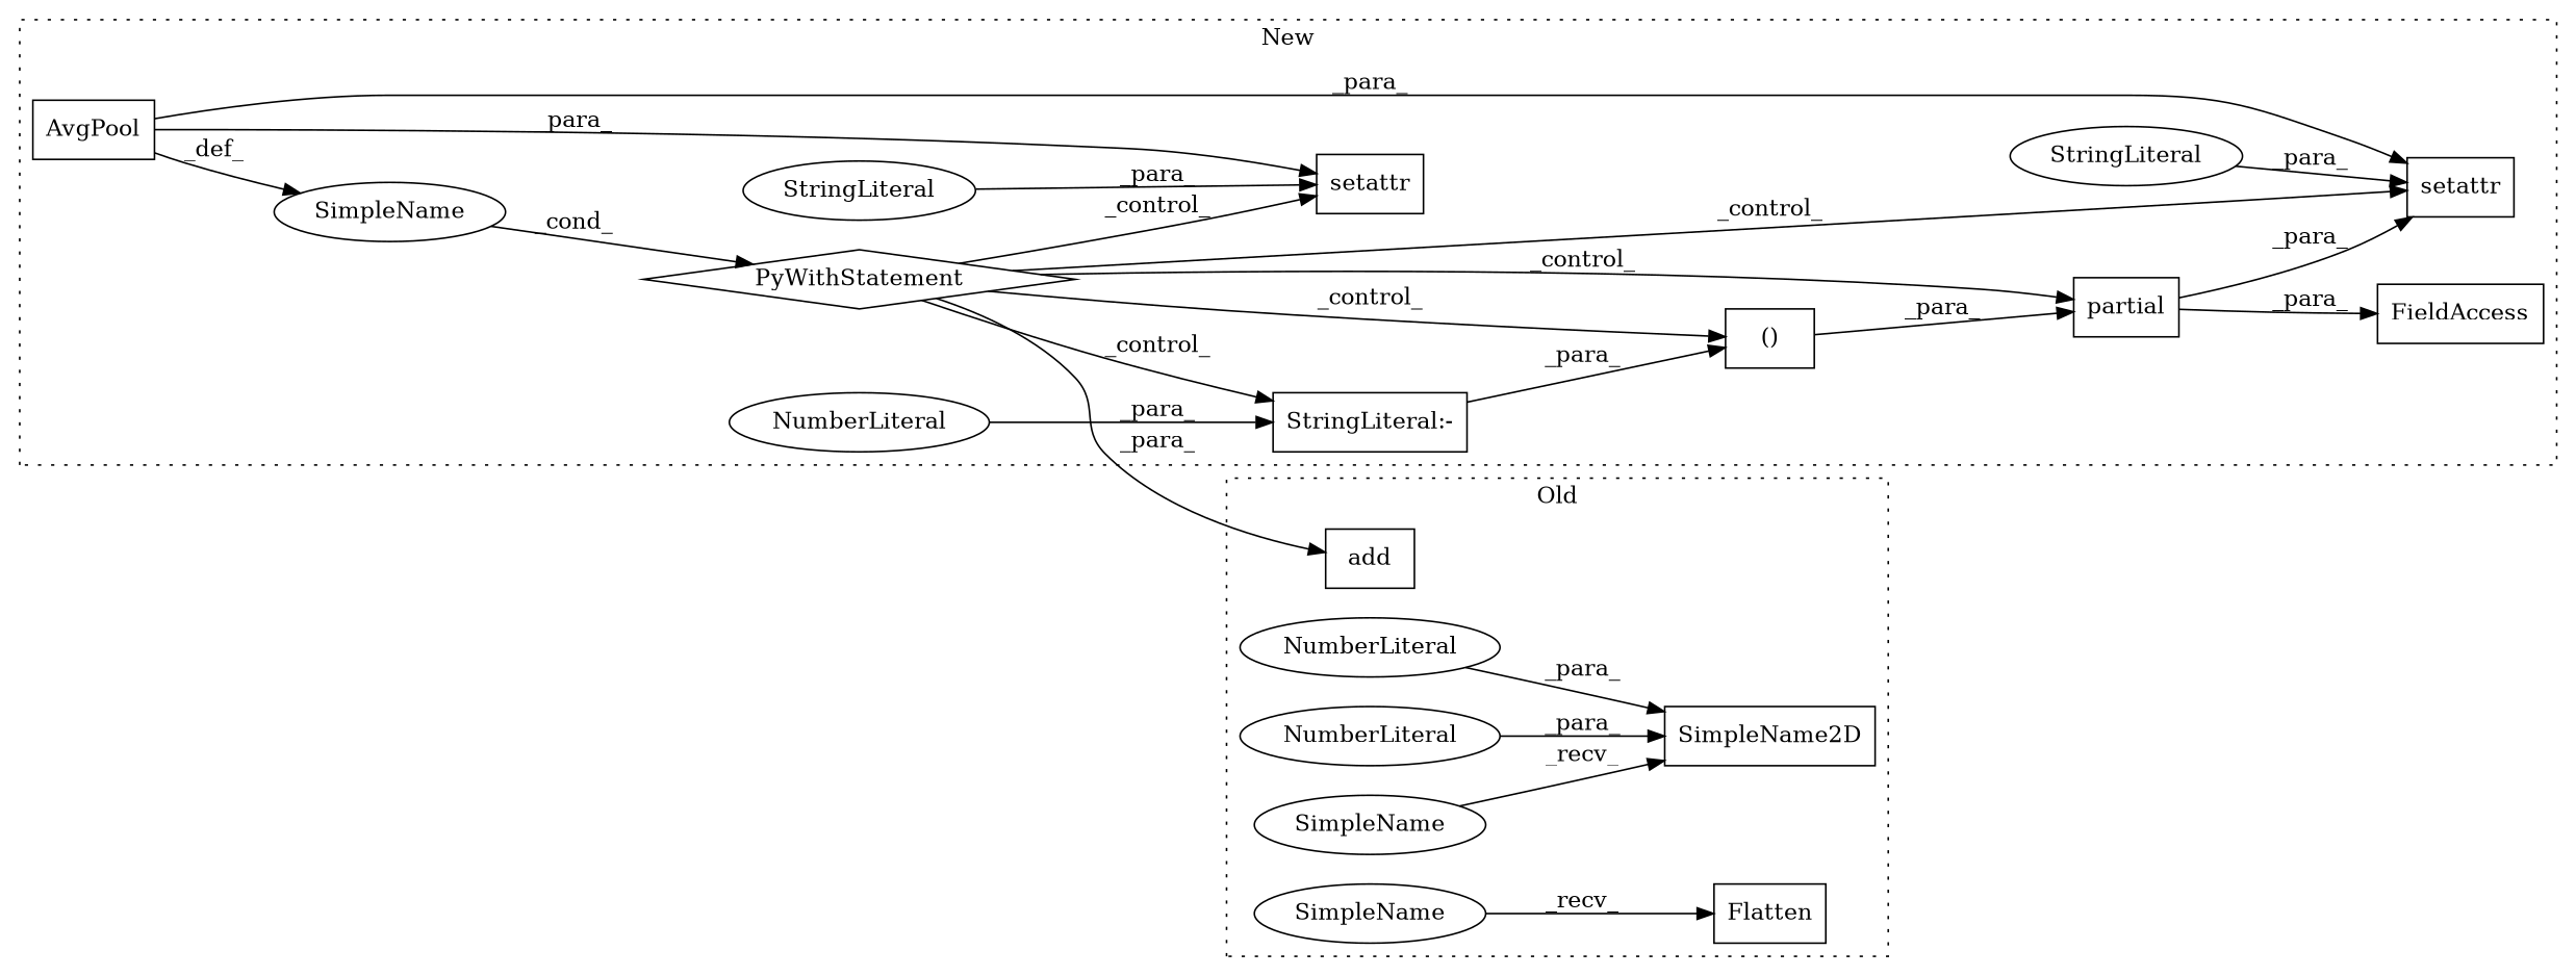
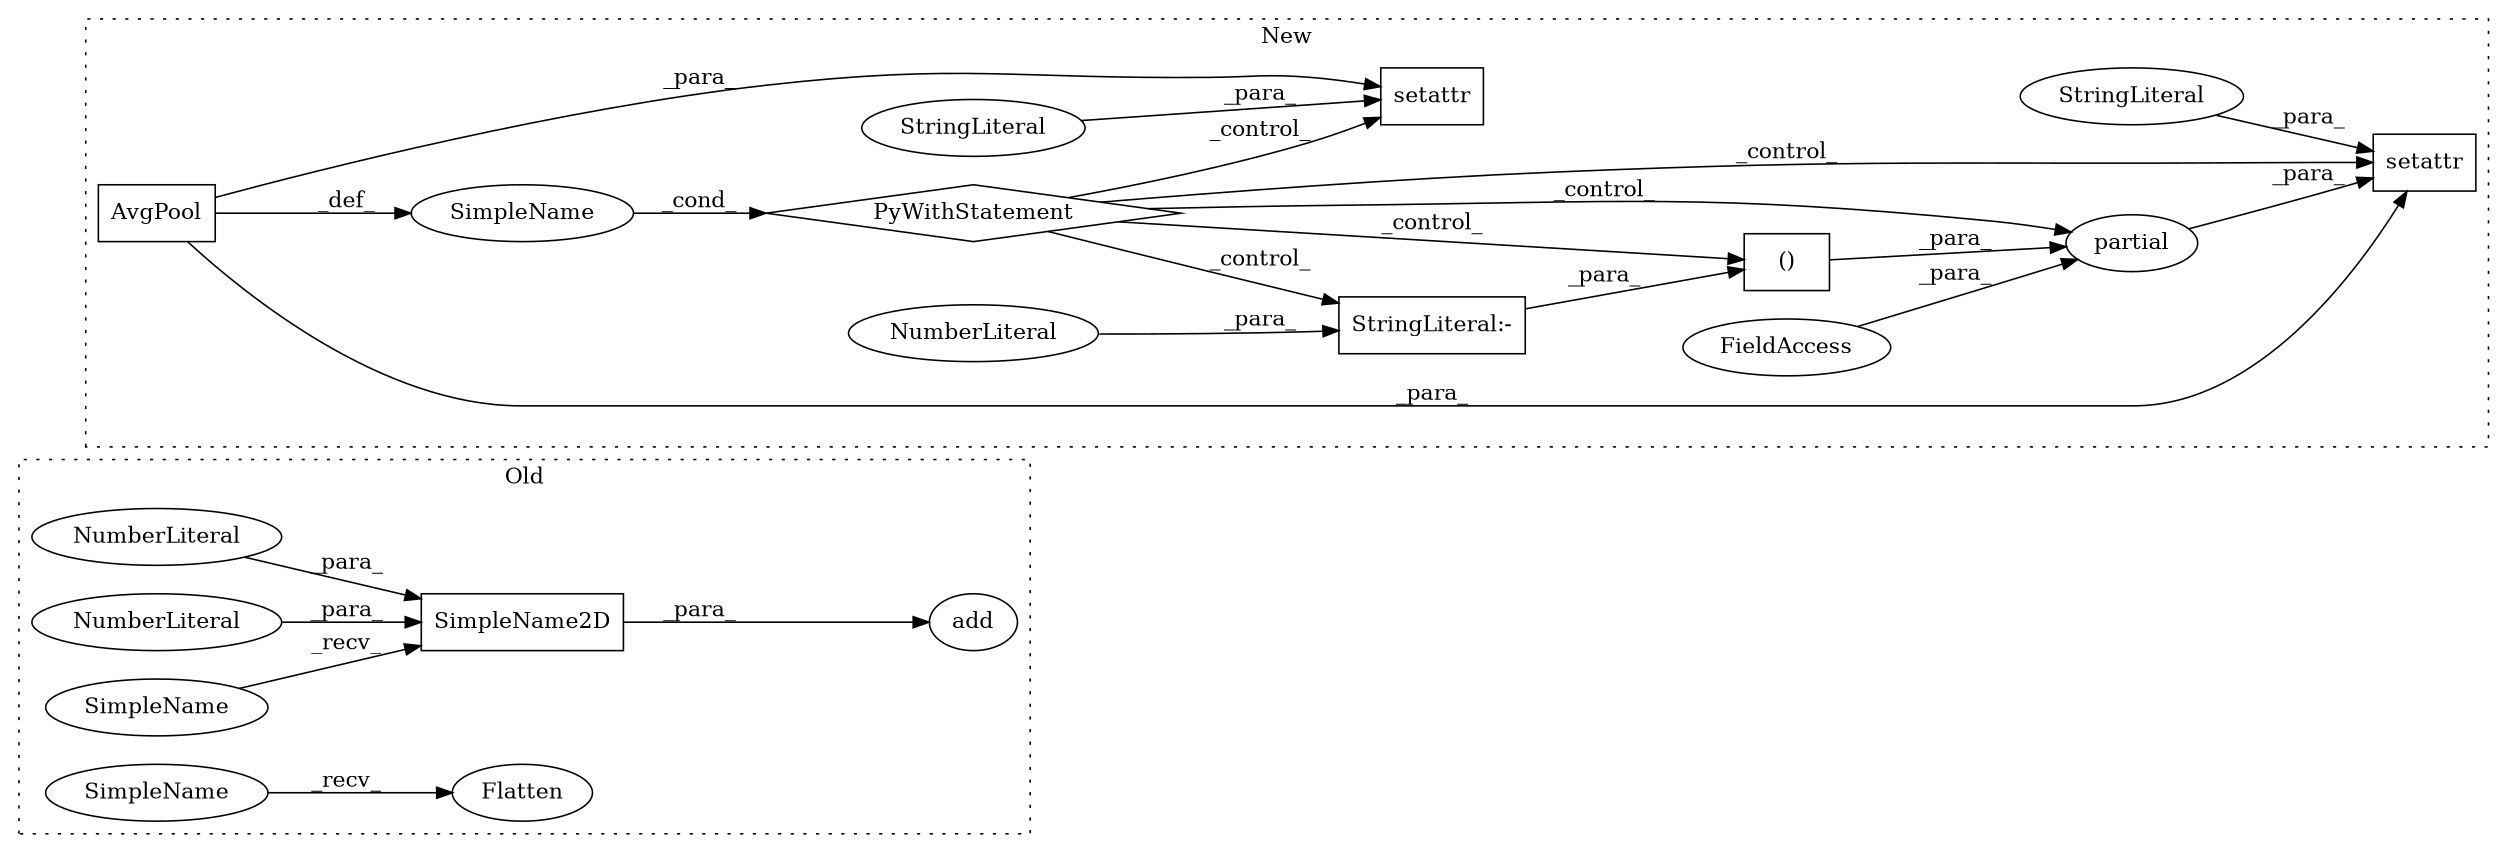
  digraph {
    rankdir=LR
    node [a=32 l=1 s=8270 shape=box]
    n1 [l="10,1" label=SimpleName2D s="7043,7056"]
-   n2 [l="4,1" label=add s="7036,7057"]
+   n2 [l="4,1" label=add s="7036,7057" shape=ellipse]
    n3 [a=34 label=NumberLiteral s=7055 shape=ellipse]
    n4 [a=34 label=NumberLiteral s=7053 shape=ellipse]
-   n5 [l=9 label=Flatten s=7194]
+   n5 [l=9 label=Flatten s=7194 shape=ellipse]
    n6 [a=42 l=2 label=SimpleName s=7040 shape=ellipse]
    n7 [a=42 l=2 label=SimpleName s=7191 shape=ellipse]
    n8 [a=106 l=22 label="()"]
    n9 [l="8,1" label=setattr s="8189,8294"]
    n10 [a=104 l="10,2" label=PyWithStatement s="7952,7986" shape=diamond]
    n11 [l="8,1" label=setattr s="8564,8669"]
    n12 [a=42 label=SimpleName shape=ellipse l="" s=""]
    n13 [a=38 label="StringLiteral:-"]
    n14 [a=34 label=NumberLiteral s=8271 shape=ellipse]
    n15 [a=45 l=15 label=StringLiteral s=8209 shape=ellipse]
    n16 [a=45 l=15 label=StringLiteral s=8584 shape=ellipse]
    n17 [l=18 label=AvgPool s=7926]
-   n18 [l="8,2" label=partial s="8225,8292"]
-   n19 [a=22 l=25 label=FieldAccess s=8233]
+   n18 [l="8,2" label=partial s="8225,8292" shape=ellipse]
+   n19 [a=22 l=25 label=FieldAccess s=8233 shape=ellipse]
    subgraph cluster_1 {
      label=Old
      style=dotted
      n1
      n2
      n3
      n4
      n5
      n6
      n7
    }
    subgraph cluster_2 {
      label=New
      style=dotted
      n8
      n9
      n10
      n11
      n12
      n13
      n14
      n15
      n16
      n17
      n18
      n19
    }
-   n10 -> n2 [label=_para_]
+   n1 -> n2 [label=_para_]
    n3 -> n1 [label=_para_]
    n4 -> n1 [label=_para_]
    n6 -> n1 [label=_recv_]
    n7 -> n5 [label=_recv_]
    n8 -> n18 [label=_para_]
    n10 -> n8 [label=_control_]
    n10 -> n9 [label=_control_]
    n10 -> n11 [label=_control_]
    n10 -> n13 [label=_control_]
    n10 -> n18 [label=_control_]
    n12 -> n10 [label=_cond_]
    n13 -> n8 [label=_para_]
    n14 -> n13 [label=_para_]
    n15 -> n9 [label=_para_]
    n16 -> n11 [label=_para_]
    n17 -> n9 [label=_para_]
    n17 -> n11 [label=_para_]
    n17 -> n12 [label=_def_]
    n18 -> n9 [label=_para_]
-   n18 -> n19 [label=_para_]
+   n19 -> n18 [label=_para_]
  }
